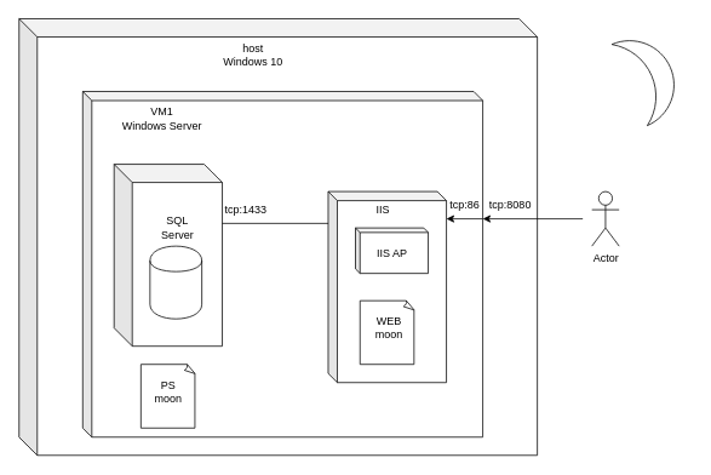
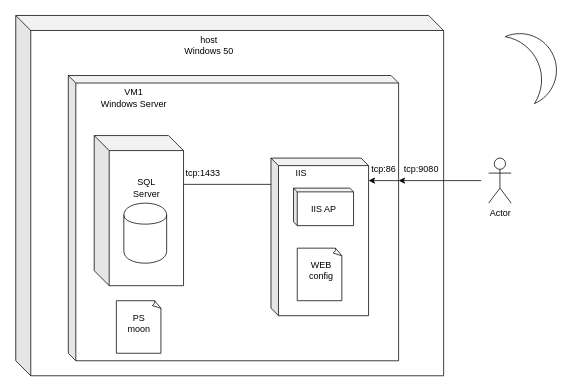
  <mxCell id="0" />
  <mxCell id="1" parent="0" />
  <mxCell id="2" value="" style="shape=cube;whiteSpace=wrap;html=1;boundedLbl=1;backgroundOutline=1;darkOpacity=0.05;darkOpacity2=0.1;" parent="1" vertex="1"><mxGeometry x="20.5" y="20" width="570" height="480" as="geometry" /></mxCell>
  <mxCell id="3" value="" style="shape=cube;whiteSpace=wrap;html=1;boundedLbl=1;backgroundOutline=1;darkOpacity=0.05;darkOpacity2=0.1;size=10;" parent="1" vertex="1"><mxGeometry x="90.5" y="100" width="440" height="380" as="geometry" /></mxCell>
  <mxCell id="4" value="" style="whiteSpace=wrap;html=1;shape=mxgraph.basic.document" parent="1" vertex="1"><mxGeometry x="400.5" y="320" width="50" height="70" as="geometry" /></mxCell>
  <mxCell id="5" value="" style="whiteSpace=wrap;html=1;shape=mxgraph.basic.document" parent="1" vertex="1"><mxGeometry x="405.5" y="330" width="40" height="50" as="geometry" /></mxCell>
- <mxCell id="6" value="host&lt;br&gt;Windows 10&lt;br&gt;" style="text;html=1;strokeColor=none;fillColor=none;align=center;verticalAlign=middle;whiteSpace=wrap;rounded=0;" parent="1" vertex="1"><mxGeometry x="204.5" y="50" width="146" height="20" as="geometry" /></mxCell>
+ <mxCell id="6" value="host&lt;br&gt;Windows 50&lt;br&gt;" style="text;html=1;strokeColor=none;fillColor=none;align=center;verticalAlign=middle;whiteSpace=wrap;rounded=0;" parent="1" vertex="1"><mxGeometry x="204.5" y="50" width="146" height="20" as="geometry" /></mxCell>
  <mxCell id="7" value="" style="shape=cube;whiteSpace=wrap;html=1;boundedLbl=1;backgroundOutline=1;darkOpacity=0.05;darkOpacity2=0.1;" parent="1" vertex="1"><mxGeometry x="125" y="180" width="119" height="200" as="geometry" /></mxCell>
  <mxCell id="8" value="" style="shape=cylinder;whiteSpace=wrap;html=1;boundedLbl=1;backgroundOutline=1;" parent="1" vertex="1"><mxGeometry x="164.5" y="270" width="57" height="80" as="geometry" /></mxCell>
  <mxCell id="9" value="" style="verticalLabelPosition=bottom;verticalAlign=top;html=1;shape=mxgraph.basic.moon;direction=south;rotation=90;" parent="1" vertex="1"><mxGeometry x="660" y="50" width="100" height="75" as="geometry" /></mxCell>
  <mxCell id="10" value="" style="shape=cube;whiteSpace=wrap;html=1;boundedLbl=1;backgroundOutline=1;darkOpacity=0.05;darkOpacity2=0.1;size=10;" parent="1" vertex="1"><mxGeometry x="360.5" y="210" width="130" height="210" as="geometry" /></mxCell>
  <mxCell id="11" value="" style="shape=cube;whiteSpace=wrap;html=1;boundedLbl=1;backgroundOutline=1;darkOpacity=0.05;darkOpacity2=0.1;size=5;" parent="1" vertex="1"><mxGeometry x="390.5" y="250" width="80" height="50" as="geometry" /></mxCell>
  <mxCell id="12" value="IIS AP" style="text;html=1;strokeColor=none;fillColor=none;align=center;verticalAlign=middle;whiteSpace=wrap;rounded=0;" parent="1" vertex="1"><mxGeometry x="405.5" y="265" width="50" height="25" as="geometry" /></mxCell>
  <mxCell id="13" value="" style="whiteSpace=wrap;html=1;shape=mxgraph.basic.document" parent="1" vertex="1"><mxGeometry x="395.5" y="330" width="60" height="70" as="geometry" /></mxCell>
- <mxCell id="14" value="WEB&lt;br&gt;moon&lt;br&gt;" style="text;html=1;strokeColor=none;fillColor=none;align=center;verticalAlign=middle;whiteSpace=wrap;rounded=0;" parent="1" vertex="1"><mxGeometry x="409.5" y="350" width="35" height="20" as="geometry" /></mxCell>
+ <mxCell id="14" value="WEB&lt;br&gt;config&lt;br&gt;" style="text;html=1;strokeColor=none;fillColor=none;align=center;verticalAlign=middle;whiteSpace=wrap;rounded=0;" parent="1" vertex="1"><mxGeometry x="409.5" y="350" width="35" height="20" as="geometry" /></mxCell>
  <mxCell id="15" value="SQL Server" style="text;html=1;strokeColor=none;fillColor=none;align=center;verticalAlign=middle;whiteSpace=wrap;rounded=0;" parent="1" vertex="1"><mxGeometry x="174.5" y="240" width="40" height="20" as="geometry" /></mxCell>
  <mxCell id="16" value="" style="whiteSpace=wrap;html=1;shape=mxgraph.basic.document" parent="1" vertex="1"><mxGeometry x="154.5" y="400" width="60" height="70" as="geometry" /></mxCell>
  <mxCell id="17" value="PS moon" style="text;html=1;strokeColor=none;fillColor=none;align=center;verticalAlign=middle;whiteSpace=wrap;rounded=0;" parent="1" vertex="1"><mxGeometry x="164.5" y="420" width="40" height="20" as="geometry" /></mxCell>
- <mxCell id="18" value="IIS" style="text;html=1;strokeColor=none;fillColor=none;align=center;verticalAlign=middle;whiteSpace=wrap;rounded=0;" parent="1" vertex="1"><mxGeometry x="400.5" y="220" width="40" height="20" as="geometry" /></mxCell>
+ <mxCell id="18" value="IIS" style="text;html=1;strokeColor=none;fillColor=none;align=center;verticalAlign=middle;whiteSpace=wrap;rounded=0;" parent="1" vertex="1"><mxGeometry x="380.5" y="220" width="40" height="20" as="geometry" /></mxCell>
  <mxCell id="19" value="VM1 &lt;br&gt;Windows Server" style="text;html=1;strokeColor=none;fillColor=none;align=center;verticalAlign=middle;whiteSpace=wrap;rounded=0;" parent="1" vertex="1"><mxGeometry x="120.5" y="120" width="114" height="20" as="geometry" /></mxCell>
  <mxCell id="20" value="tcp:1433" style="text;html=1;strokeColor=none;fillColor=none;align=center;verticalAlign=middle;whiteSpace=wrap;rounded=0;" parent="1" vertex="1"><mxGeometry x="249.5" y="220" width="40" height="20" as="geometry" /></mxCell>
  <mxCell id="21" value="" style="edgeStyle=segmentEdgeStyle;endArrow=none;html=1;strokeWidth=1;exitX=0;exitY=0;exitDx=119.0;exitDy=65;exitPerimeter=0;endFill=0;" parent="1" source="7" target="10" edge="1"><mxGeometry width="50" height="50" relative="1" as="geometry"><mxPoint x="280.5" y="280" as="sourcePoint" /><mxPoint x="330.5" y="230" as="targetPoint" /></mxGeometry></mxCell>
  <mxCell id="22" value="" style="edgeStyle=segmentEdgeStyle;endArrow=classic;html=1;strokeWidth=1;" parent="1" target="10" edge="1"><mxGeometry width="50" height="50" relative="1" as="geometry"><mxPoint x="530.5" y="240" as="sourcePoint" /><mxPoint x="570.5" y="240" as="targetPoint" /></mxGeometry></mxCell>
  <mxCell id="23" value="tcp:86" style="text;html=1;strokeColor=none;fillColor=none;align=center;verticalAlign=middle;whiteSpace=wrap;rounded=0;" parent="1" vertex="1"><mxGeometry x="490.5" y="215" width="40" height="20" as="geometry" /></mxCell>
- <mxCell id="24" value="tcp:8080" style="text;html=1;strokeColor=none;fillColor=none;align=center;verticalAlign=middle;whiteSpace=wrap;rounded=0;" parent="1" vertex="1"><mxGeometry x="540.5" y="215" width="40" height="20" as="geometry" /></mxCell>
+ <mxCell id="24" value="tcp:9080" style="text;html=1;strokeColor=none;fillColor=none;align=center;verticalAlign=middle;whiteSpace=wrap;rounded=0;" parent="1" vertex="1"><mxGeometry x="540.5" y="215" width="40" height="20" as="geometry" /></mxCell>
  <mxCell id="25" value="" style="edgeStyle=segmentEdgeStyle;endArrow=classic;html=1;strokeWidth=1;" parent="1" edge="1"><mxGeometry width="50" height="50" relative="1" as="geometry"><mxPoint x="640.5" y="240" as="sourcePoint" /><mxPoint x="530.5" y="240" as="targetPoint" /><Array as="points"><mxPoint x="640.5" y="240" /></Array></mxGeometry></mxCell>
  <mxCell id="26" value="Actor" style="shape=umlActor;verticalLabelPosition=bottom;labelBackgroundColor=#ffffff;verticalAlign=top;html=1;outlineConnect=0;" parent="1" vertex="1"><mxGeometry x="650.5" y="210" width="30" height="60" as="geometry" /></mxCell>
